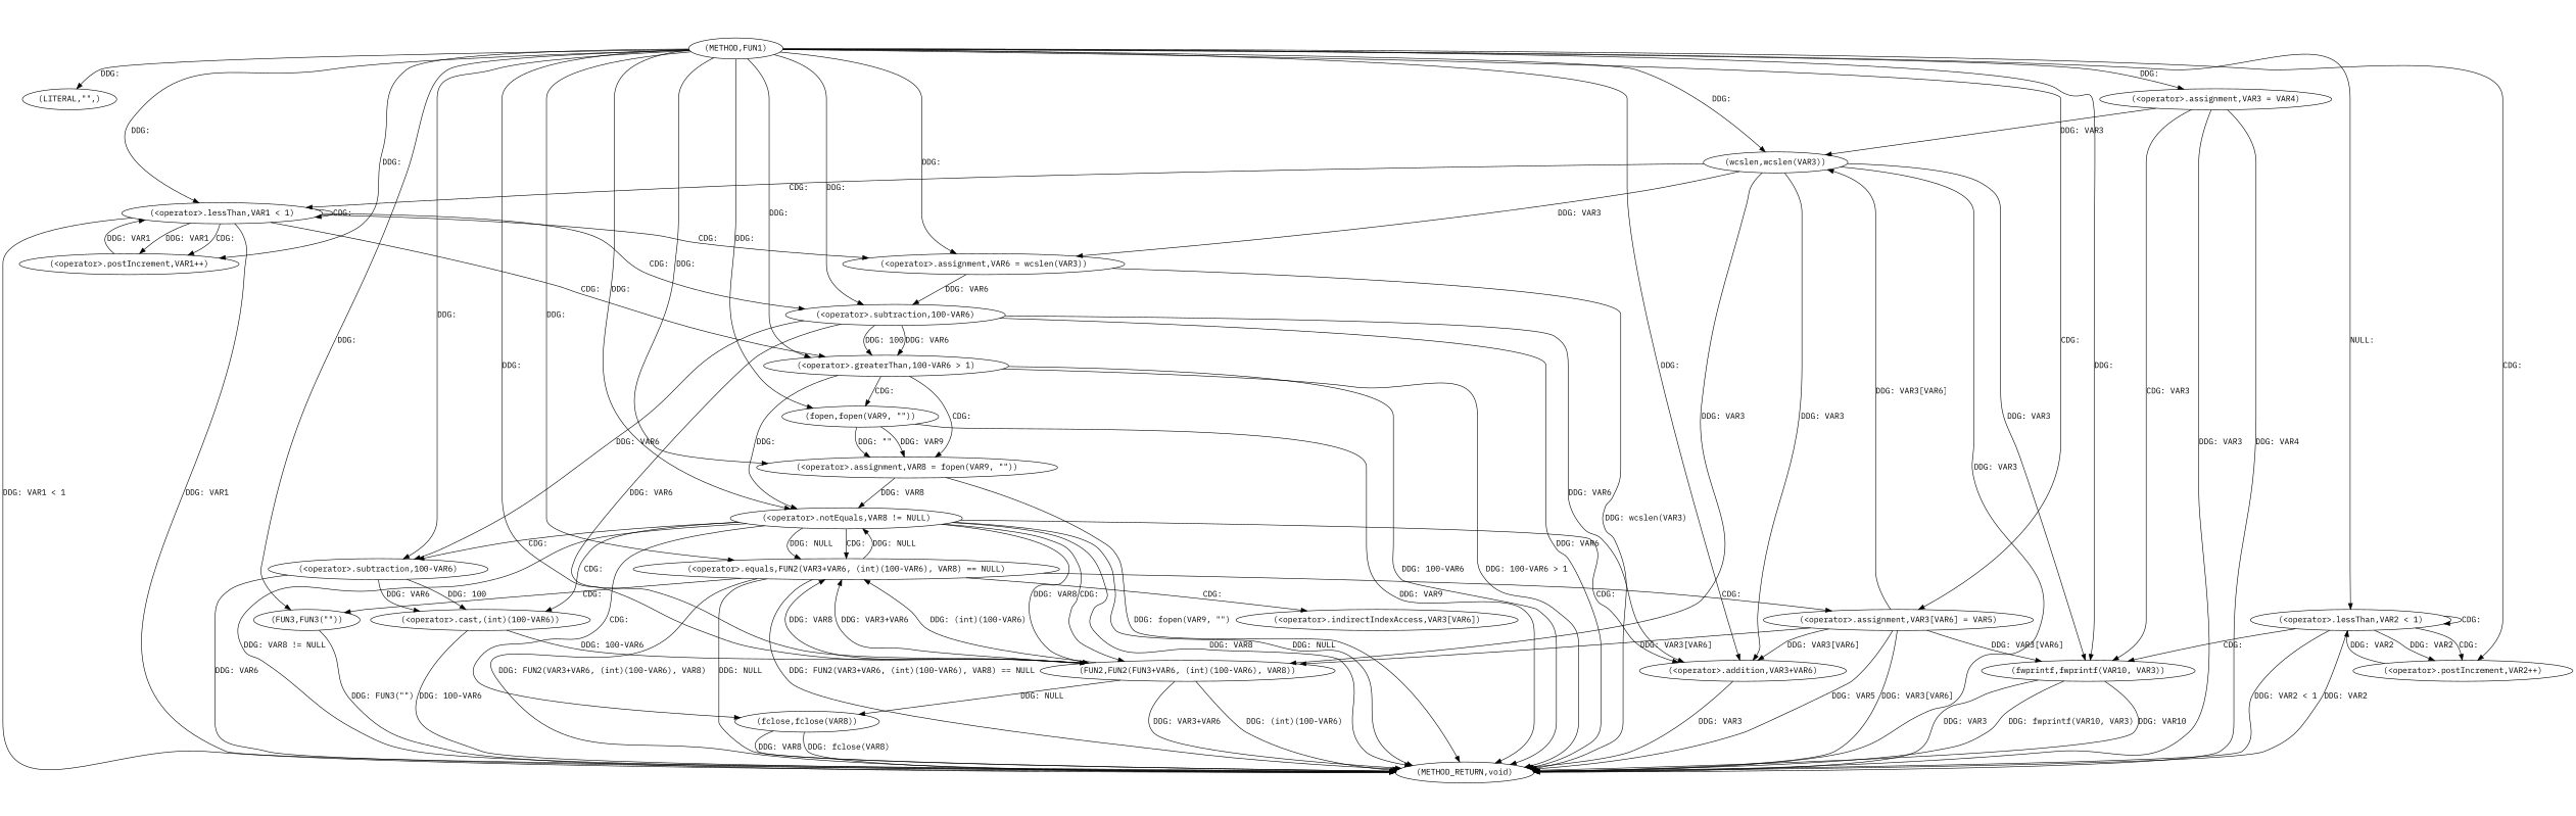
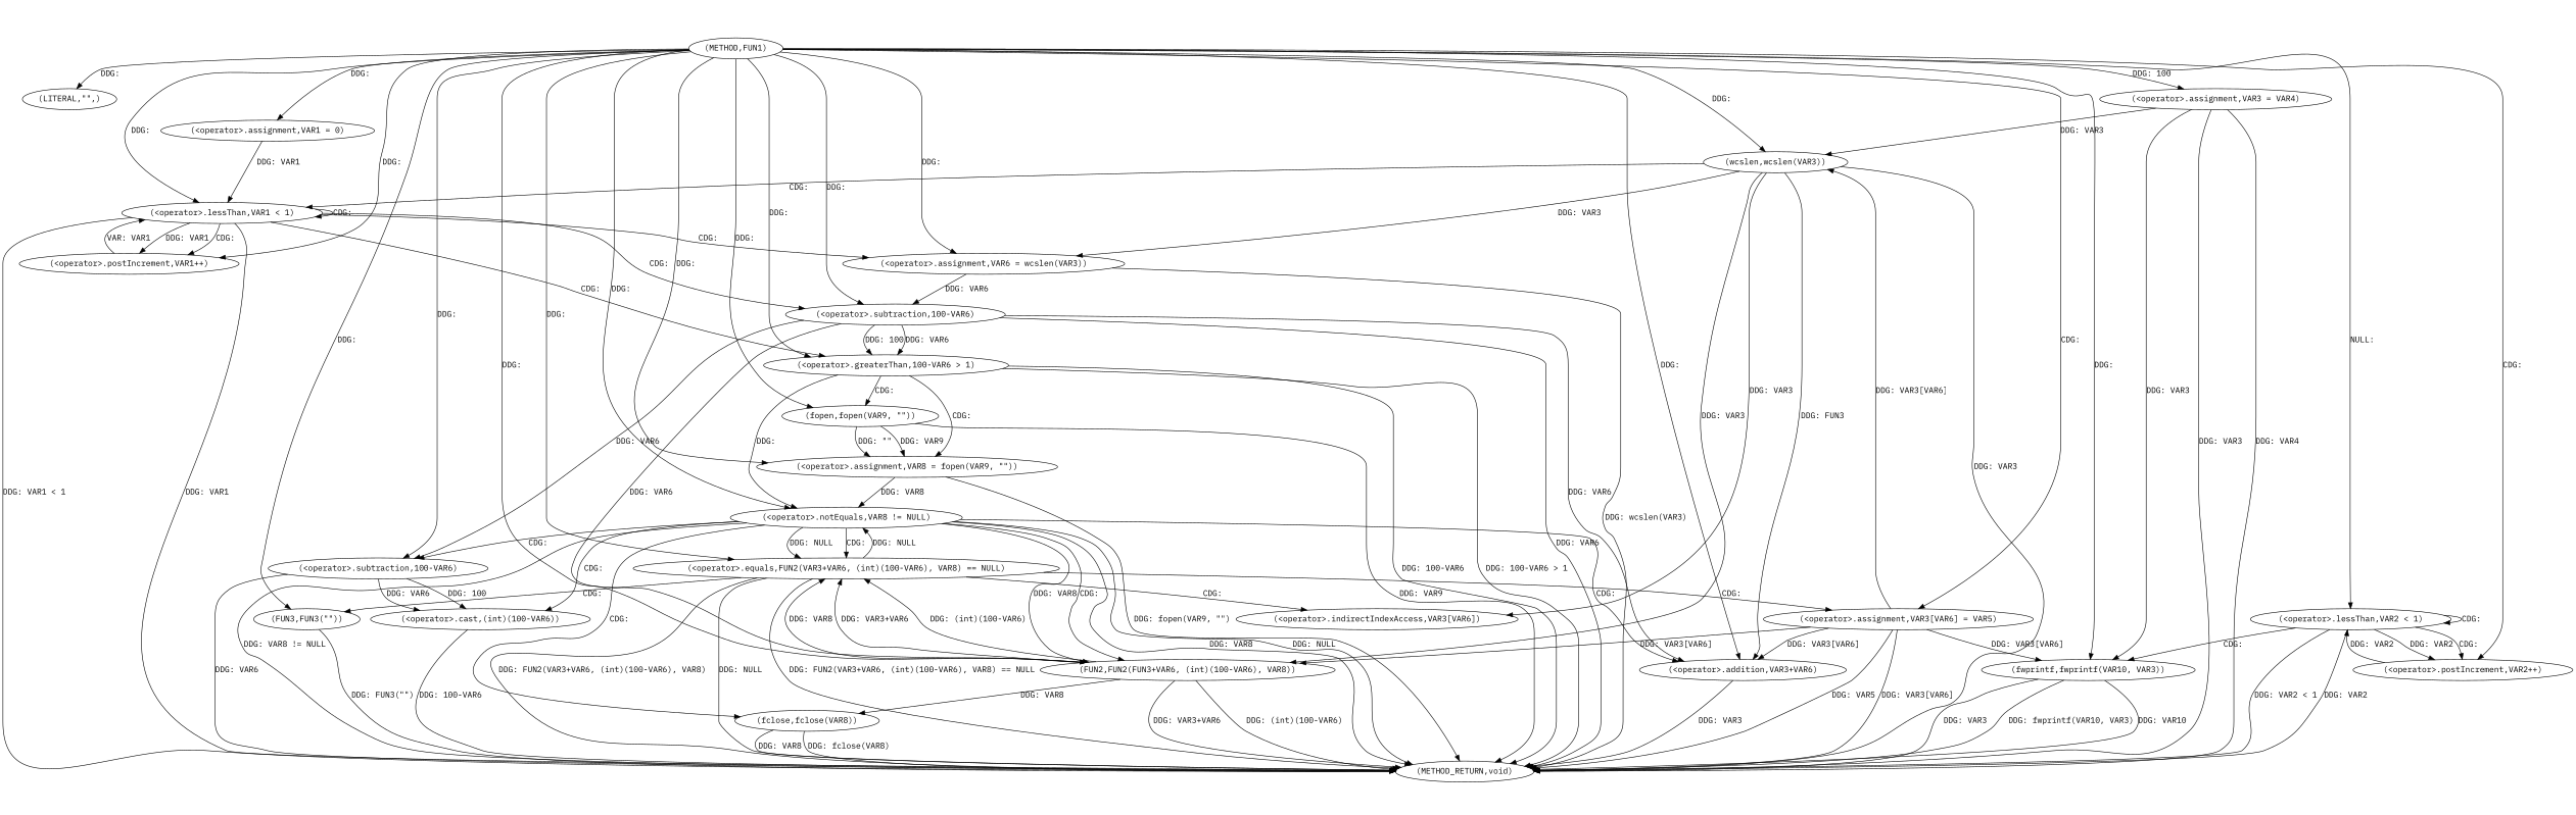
  digraph {
    fontname="IBM Plex Mono"
    node [fontname="IBM Plex Mono"]
    edge [fontname="IBM Plex Mono"]
    n1 [label="(METHOD,FUN1)"]
    n2 [label="(LITERAL,\"\",)"]
    n3 [label="(<operator>.assignment,VAR3 = VAR4)"]
+   n4 [label="(<operator>.assignment,VAR1 = 0)"]
    n5 [label="(<operator>.lessThan,VAR1 < 1)"]
    n6 [label="(<operator>.postIncrement,VAR1++)"]
    n7 [label="(<operator>.assignment,VAR6 = wcslen(VAR3))"]
    n8 [label="(wcslen,wcslen(VAR3))"]
    n9 [label="(<operator>.greaterThan,100-VAR6 > 1)"]
    n10 [label="(<operator>.subtraction,100-VAR6)"]
    n11 [label="(<operator>.assignment,VAR8 = fopen(VAR9, \"\"))"]
    n12 [label="(fopen,fopen(VAR9, \"\"))"]
    n13 [label="(<operator>.notEquals,VAR8 != NULL)"]
    n14 [label="(<operator>.equals,FUN2(VAR3+VAR6, (int)(100-VAR6), VAR8) == NULL)"]
    n15 [label="(FUN2,FUN2(FUN3+VAR6, (int)(100-VAR6), VAR8))"]
    n16 [label="(<operator>.addition,VAR3+VAR6)"]
    n17 [label="(<operator>.subtraction,100-VAR6)"]
    n18 [label="(FUN3,FUN3(\"\"))"]
    n19 [label="(<operator>.assignment,VAR3[VAR6] = VAR5)"]
    n20 [label="(<operator>.lessThan,VAR2 < 1)"]
    n21 [label="(<operator>.postIncrement,VAR2++)"]
    n22 [label="(fwprintf,fwprintf(VAR10, VAR3))"]
    n23 [label="(METHOD_RETURN,void)"]
    n24 [label="(fclose,fclose(VAR8))"]
    n25 [label="(<operator>.cast,(int)(100-VAR6))"]
    n26 [label="(<operator>.indirectIndexAccess,VAR3[VAR6])"]
    n1 -> n2 [label="DDG: "]
-   n1 -> n3 [label="DDG: "]
+   n1 -> n3 [label="DDG: 100"]
+   n1 -> n4 [label="DDG: "]
    n1 -> n5 [label="DDG: "]
    n1 -> n6 [label="DDG: "]
    n1 -> n7 [label="DDG: "]
    n1 -> n8 [label="DDG: "]
    n1 -> n9 [label="DDG: "]
    n1 -> n10 [label="DDG: "]
    n1 -> n11 [label="DDG: "]
    n1 -> n12 [label="DDG: "]
    n1 -> n13 [label="DDG: "]
    n1 -> n14 [label="DDG: "]
    n1 -> n15 [label="DDG: "]
    n1 -> n16 [label="DDG: "]
    n1 -> n17 [label="DDG: "]
    n1 -> n18 [label="DDG: "]
    n1 -> n19 [label="CDG: "]
    n1 -> n20 [label="NULL: "]
    n1 -> n21 [label="CDG: "]
    n1 -> n22 [label="DDG: "]
    n3 -> n8 [label="DDG: VAR3"]
-   n3 -> n22 [label="CDG: VAR3"]
+   n3 -> n22 [label="DDG: VAR3"]
    n3 -> n23 [label="DDG: VAR4"]
    n3 -> n23 [label="DDG: VAR3"]
+   n4 -> n5 [label="DDG: VAR1"]
    n5 -> n5 [label="CDG: "]
    n5 -> n6 [label="DDG: VAR1"]
    n5 -> n6 [label="CDG: "]
    n5 -> n7 [label="CDG: "]
    n5 -> n9 [label="CDG: "]
    n5 -> n10 [label="CDG: "]
    n5 -> n23 [label="DDG: VAR1"]
    n5 -> n23 [label="DDG: VAR1 < 1"]
-   n6 -> n5 [label="DDG: VAR1"]
+   n6 -> n5 [label="VAR: VAR1"]
    n7 -> n10 [label="DDG: VAR6"]
    n7 -> n23 [label="DDG: wcslen(VAR3)"]
    n8 -> n5 [label="CDG: "]
    n8 -> n7 [label="DDG: VAR3"]
    n8 -> n15 [label="DDG: VAR3"]
-   n8 -> n16 [label="DDG: VAR3"]
-   n8 -> n22 [label="DDG: VAR3"]
+   n8 -> n16 [label="DDG: FUN3"]
+   n8 -> n26 [label="DDG: VAR3"]
    n8 -> n23 [label="DDG: VAR3"]
    n9 -> n11 [label="CDG: "]
    n9 -> n12 [label="CDG: "]
    n9 -> n13 [label="DDG: "]
    n9 -> n23 [label="DDG: 100-VAR6"]
    n9 -> n23 [label="DDG: 100-VAR6 > 1"]
    n10 -> n9 [label="DDG: 100"]
    n10 -> n9 [label="DDG: VAR6"]
    n10 -> n15 [label="DDG: VAR6"]
    n10 -> n16 [label="DDG: VAR6"]
    n10 -> n17 [label="DDG: VAR6"]
    n10 -> n23 [label="DDG: VAR6"]
    n11 -> n13 [label="DDG: VAR8"]
    n11 -> n23 [label="DDG: fopen(VAR9, \"\")"]
    n12 -> n11 [label="DDG: VAR9"]
    n12 -> n11 [label="DDG: \"\""]
    n12 -> n23 [label="DDG: VAR9"]
    n13 -> n14 [label="DDG: NULL"]
    n13 -> n14 [label="CDG: "]
    n13 -> n15 [label="DDG: VAR8"]
    n13 -> n15 [label="CDG: "]
    n13 -> n16 [label="CDG: "]
    n13 -> n17 [label="CDG: "]
    n13 -> n23 [label="DDG: VAR8"]
    n13 -> n23 [label="DDG: NULL"]
    n13 -> n23 [label="DDG: VAR8 != NULL"]
    n13 -> n24 [label="CDG: "]
    n13 -> n25 [label="CDG: "]
    n14 -> n13 [label="DDG: NULL"]
    n14 -> n18 [label="CDG: "]
    n14 -> n19 [label="CDG: "]
    n14 -> n23 [label="DDG: NULL"]
    n14 -> n23 [label="DDG: FUN2(VAR3+VAR6, (int)(100-VAR6), VAR8) == NULL"]
    n14 -> n23 [label="DDG: FUN2(VAR3+VAR6, (int)(100-VAR6), VAR8)"]
    n14 -> n26 [label="CDG: "]
    n15 -> n14 [label="DDG: VAR3+VAR6"]
    n15 -> n14 [label="DDG: (int)(100-VAR6)"]
    n15 -> n14 [label="DDG: VAR8"]
    n15 -> n23 [label="DDG: (int)(100-VAR6)"]
    n15 -> n23 [label="DDG: VAR3+VAR6"]
-   n15 -> n24 [label="DDG: NULL"]
+   n15 -> n24 [label="DDG: VAR8"]
    n16 -> n23 [label="DDG: VAR3"]
    n17 -> n23 [label="DDG: VAR6"]
    n17 -> n25 [label="DDG: 100"]
    n17 -> n25 [label="DDG: VAR6"]
    n18 -> n23 [label="DDG: FUN3(\"\")"]
    n19 -> n8 [label="DDG: VAR3[VAR6]"]
    n19 -> n15 [label="DDG: VAR3[VAR6]"]
    n19 -> n16 [label="DDG: VAR3[VAR6]"]
    n19 -> n22 [label="DDG: VAR3[VAR6]"]
    n19 -> n23 [label="DDG: VAR3[VAR6]"]
    n19 -> n23 [label="DDG: VAR5"]
    n20 -> n20 [label="CDG: "]
    n20 -> n21 [label="DDG: VAR2"]
    n20 -> n21 [label="CDG: "]
    n20 -> n22 [label="CDG: "]
    n20 -> n23 [label="DDG: VAR2"]
    n20 -> n23 [label="DDG: VAR2 < 1"]
    n21 -> n20 [label="DDG: VAR2"]
    n22 -> n23 [label="DDG: VAR3"]
    n22 -> n23 [label="DDG: fwprintf(VAR10, VAR3)"]
    n22 -> n23 [label="DDG: VAR10"]
    n24 -> n23 [label="DDG: fclose(VAR8)"]
    n24 -> n23 [label="DDG: VAR8"]
-   n25 -> n15 [label="DDG: 100-VAR6"]
    n25 -> n23 [label="DDG: 100-VAR6"]
  }
